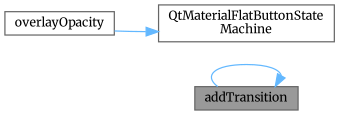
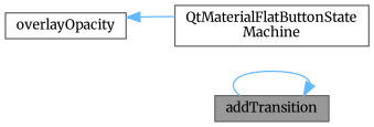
  digraph {
    fontname=Merriweather
    rankdir=RL
    node [color=grey40 fillcolor=white fontname=Merriweather fontsize=10 shape=box style=filled]
    edge [color=steelblue1 dir=back fontname=Merriweather fontsize=10 labelfontname=Helvetica labelfontsize=10 style=solid]
    n1 [color=gray40 fillcolor=grey60 fontcolor=black height=0.2 label=addTransition width=0.4]
    n2 [height=0.2 label="QtMaterialFlatButtonState\lMachine" width=0.4]
    n3 [height=0.2 label=overlayOpacity width=0.4]
    n1 -> n1
-   n2 -> n3
+   n3 -> n2
  }
